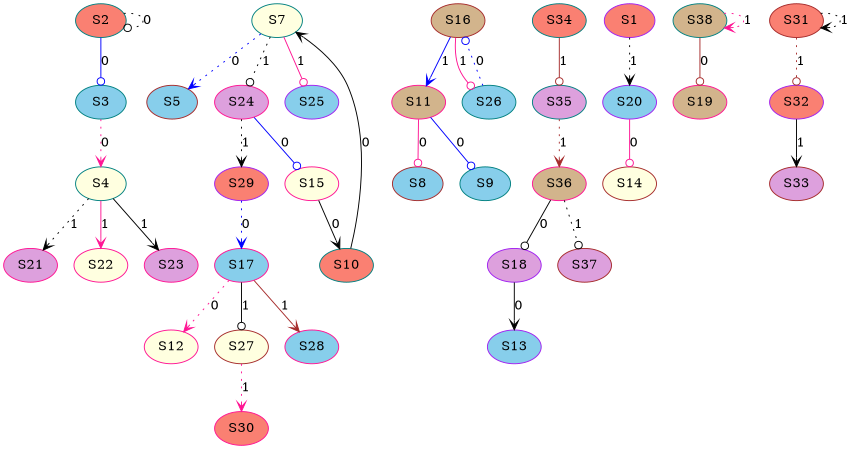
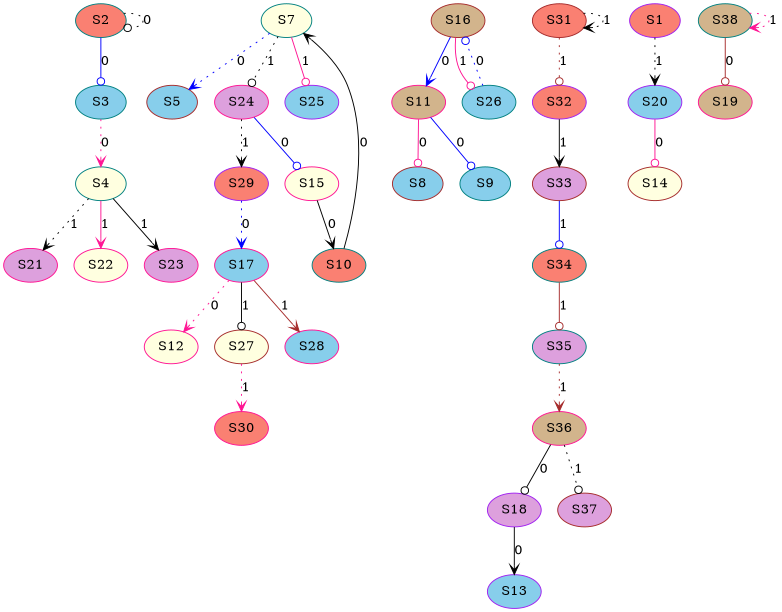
  strict digraph {
    node [color=deeppink fillcolor=skyblue style=filled]
    edge [arrowhead=vee color=black style=solid]
    S2 [color=teal fillcolor=salmon]
    S3 [color=teal]
    S4 [color=teal fillcolor=lightyellow]
    S21 [fillcolor=plum]
    S22 [fillcolor=lightyellow]
    S23 [fillcolor=plum]
    S7 [color=teal fillcolor=lightyellow]
    S5 [color=brown]
    S24 [fillcolor=plum]
    S25 [color=purple]
    S15 [fillcolor=lightyellow]
    S29 [color=purple fillcolor=salmon]
    S10 [color=teal fillcolor=salmon]
    S11 [fillcolor=tan]
    S8 [color=brown]
    S9 [color=teal]
    S16 [color=brown fillcolor=tan]
    S26 [color=teal]
    S12 [fillcolor=lightyellow]
    S17
    S27 [color=brown fillcolor=lightyellow]
    S28
    S30 [fillcolor=salmon]
    S18 [color=purple fillcolor=plum]
    S13 [color=purple]
    S20 [color=purple]
    S14 [color=brown fillcolor=lightyellow]
    S36 [fillcolor=tan]
    S37 [color=brown fillcolor=plum]
    S38 [color=teal fillcolor=tan]
    S19 [fillcolor=tan]
    S1 [color=purple fillcolor=salmon]
    S31 [color=brown fillcolor=salmon]
    S32 [color=purple fillcolor=salmon]
    S33 [color=brown fillcolor=plum]
    S34 [color=teal fillcolor=salmon]
    S35 [color=teal fillcolor=plum]
    S2 -> S2 [arrowhead=odot label=0 style=dotted]
    S2 -> S3 [arrowhead=odot color=blue label=0]
    S3 -> S4 [color=deeppink label=0 style=dotted]
    S4 -> S21 [label=1 style=dotted]
    S4 -> S22 [color=deeppink label=1]
    S4 -> S23 [label=1]
    S7 -> S5 [color=blue label=0 style=dotted]
    S7 -> S24 [arrowhead=odot label=1 style=dotted]
    S7 -> S25 [arrowhead=odot color=deeppink label=1]
    S24 -> S15 [arrowhead=odot color=blue label=0]
    S24 -> S29 [label=1 style=dotted]
    S15 -> S10 [label=0]
    S29 -> S17 [color=blue label=0 style=dotted]
    S10 -> S7 [label=0]
    S11 -> S8 [arrowhead=odot color=deeppink label=0]
    S11 -> S9 [arrowhead=odot color=blue label=0]
-   S16 -> S11 [color=blue label=1]
+   S16 -> S11 [color=blue label=0]
    S16 -> S26 [arrowhead=odot color=deeppink label=1]
    S26 -> S16 [arrowhead=odot color=blue label=0 style=dotted]
    S17 -> S12 [color=deeppink label=0 style=dotted]
    S17 -> S27 [arrowhead=odot label=1]
    S17 -> S28 [color=brown label=1]
    S27 -> S30 [color=deeppink label=1 style=dotted]
    S18 -> S13 [label=0]
    S20 -> S14 [arrowhead=odot color=deeppink label=0]
    S36 -> S18 [arrowhead=odot label=0]
    S36 -> S37 [arrowhead=odot label=1 style=dotted]
    S38 -> S38 [color=deeppink label=1 style=dotted]
    S38 -> S19 [arrowhead=odot color=brown label=0]
    S1 -> S20 [label=1 style=dotted]
    S31 -> S31 [label=1 style=dotted]
    S31 -> S32 [arrowhead=odot color=brown label=1 style=dotted]
    S32 -> S33 [label=1]
+   S33 -> S34 [arrowhead=odot color=blue label=1]
    S34 -> S35 [arrowhead=odot color=brown label=1]
    S35 -> S36 [color=brown label=1 style=dotted]
  }
